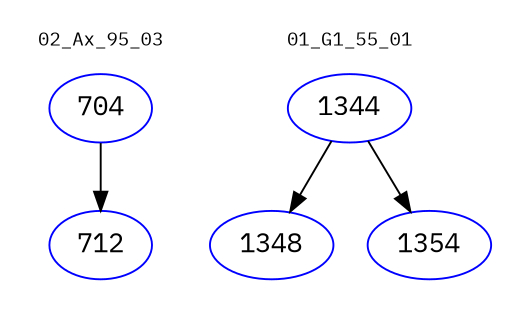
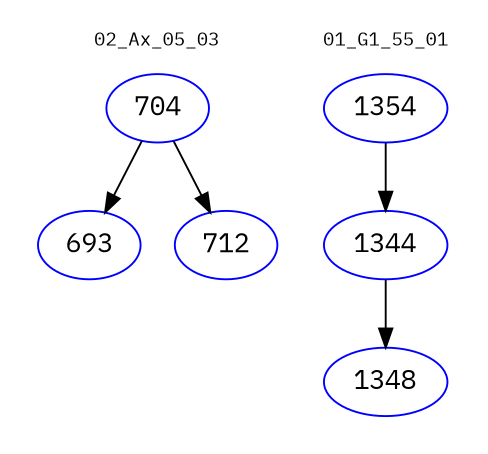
  digraph {
    fontname="IBM Plex Mono"
    node [color=blue fontname="IBM Plex Mono"]
    edge [color=black fontname="IBM Plex Mono"]
    n1 [label=704]
+   n2 [label=693]
    n3 [label=712]
    n4 [label=1344]
    n5 [label=1348]
    n6 [label=1354]
    subgraph cluster_1 {
      color=white
      fontsize=10
-     label="02_Ax_95_03"
+     label="02_Ax_05_03"
      n1
+     n2
      n3
    }
    subgraph cluster_2 {
      color=white
      fontsize=10
      label="01_G1_55_01"
      n4
      n5
      n6
    }
+   n1 -> n2
    n1 -> n3
    n4 -> n5
-   n4 -> n6
+   n6 -> n4
  }
